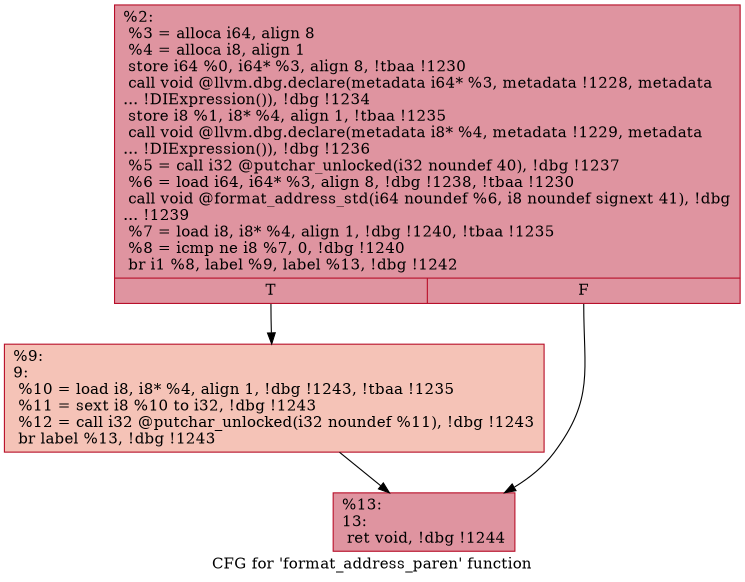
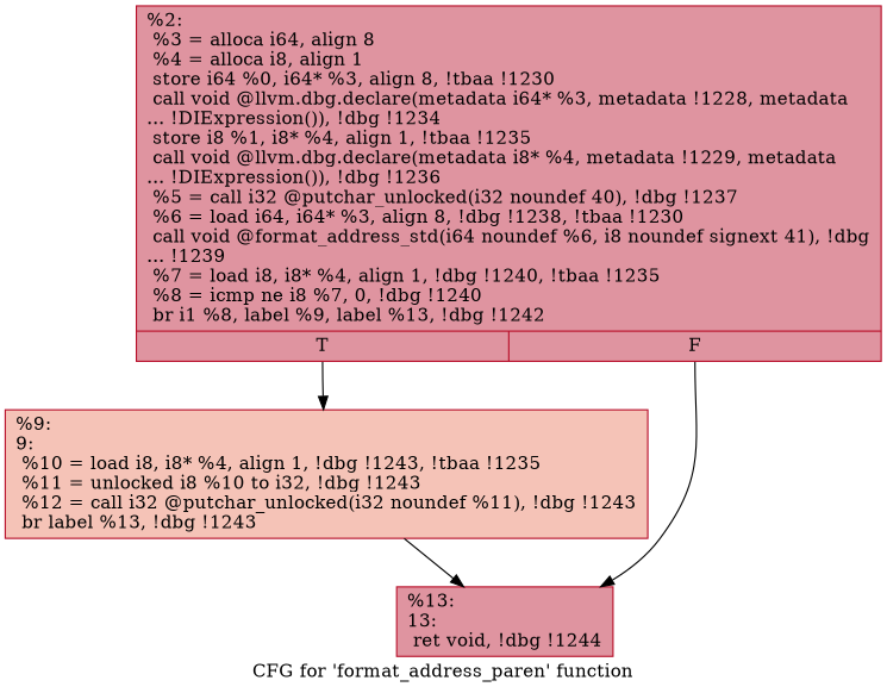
  digraph {
    label="CFG for 'format_address_paren' function"
    node [color="#b70d28ff" fillcolor="#b70d2870" shape=record style=filled]
    n1 [label="{%2:\l  %3 = alloca i64, align 8\l  %4 = alloca i8, align 1\l  store i64 %0, i64* %3, align 8, !tbaa !1230\l  call void @llvm.dbg.declare(metadata i64* %3, metadata !1228, metadata\l... !DIExpression()), !dbg !1234\l  store i8 %1, i8* %4, align 1, !tbaa !1235\l  call void @llvm.dbg.declare(metadata i8* %4, metadata !1229, metadata\l... !DIExpression()), !dbg !1236\l  %5 = call i32 @putchar_unlocked(i32 noundef 40), !dbg !1237\l  %6 = load i64, i64* %3, align 8, !dbg !1238, !tbaa !1230\l  call void @format_address_std(i64 noundef %6, i8 noundef signext 41), !dbg\l... !1239\l  %7 = load i8, i8* %4, align 1, !dbg !1240, !tbaa !1235\l  %8 = icmp ne i8 %7, 0, !dbg !1240\l  br i1 %8, label %9, label %13, !dbg !1242\l|{<s0>T|<s1>F}}"]
-   n2 [fillcolor="#e8765c70" label="{%9:\l9:                                                \l  %10 = load i8, i8* %4, align 1, !dbg !1243, !tbaa !1235\l  %11 = sext i8 %10 to i32, !dbg !1243\l  %12 = call i32 @putchar_unlocked(i32 noundef %11), !dbg !1243\l  br label %13, !dbg !1243\l}"]
+   n2 [fillcolor="#e8765c70" label="{%9:\l9:                                                \l  %10 = load i8, i8* %4, align 1, !dbg !1243, !tbaa !1235\l  %11 = unlocked i8 %10 to i32, !dbg !1243\l  %12 = call i32 @putchar_unlocked(i32 noundef %11), !dbg !1243\l  br label %13, !dbg !1243\l}"]
    n3 [label="{%13:\l13:                                               \l  ret void, !dbg !1244\l}"]
    n1 -> n2 [tailport=s0]
    n1 -> n3 [tailport=s1]
    n2 -> n3
  }
